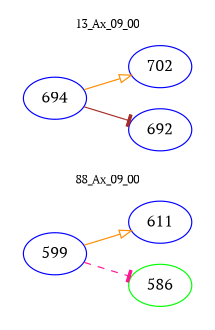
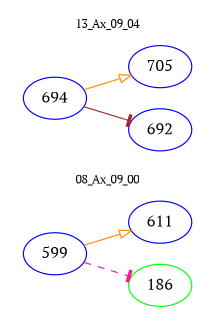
  digraph {
    fontname="PT Serif"
    rankdir=LR
    node [color=blue fontname="PT Serif"]
    edge [arrowhead=tee color=darkorange fontname="PT Serif" style=solid]
    n1 [label=599]
-   n2 [color=green label=586]
+   n2 [color=green label=186]
    n3 [label=611]
    n4 [label=694]
    n5 [label=692]
-   n6 [label=702]
+   n6 [label=705]
    subgraph cluster_1 {
      color=white
      fontsize=10
-     label="88_Ax_09_00"
+     label="08_Ax_09_00"
      n1
      n2
      n3
    }
    subgraph cluster_2 {
      color=white
      fontsize=10
-     label="13_Ax_09_00"
+     label="13_Ax_09_04"
      n4
      n5
      n6
    }
    n1 -> n2 [color=deeppink style=dashed]
    n1 -> n3 [arrowhead=onormal]
    n4 -> n5 [color=brown]
    n4 -> n6 [arrowhead=onormal]
  }
